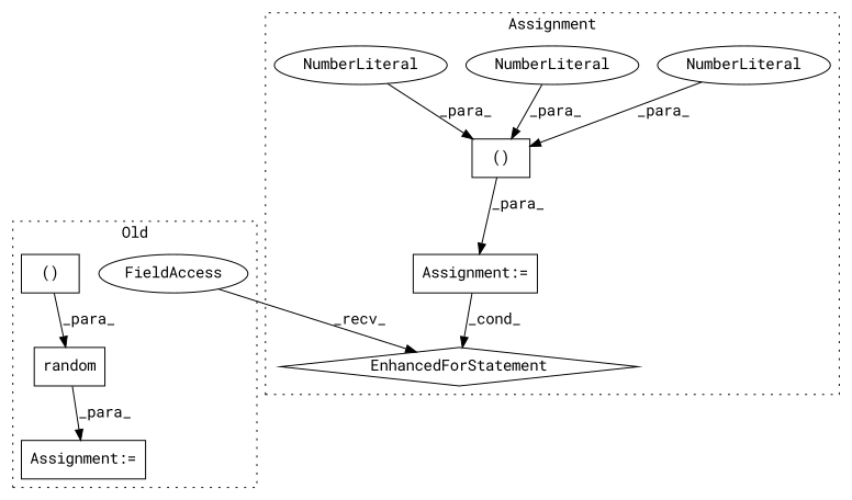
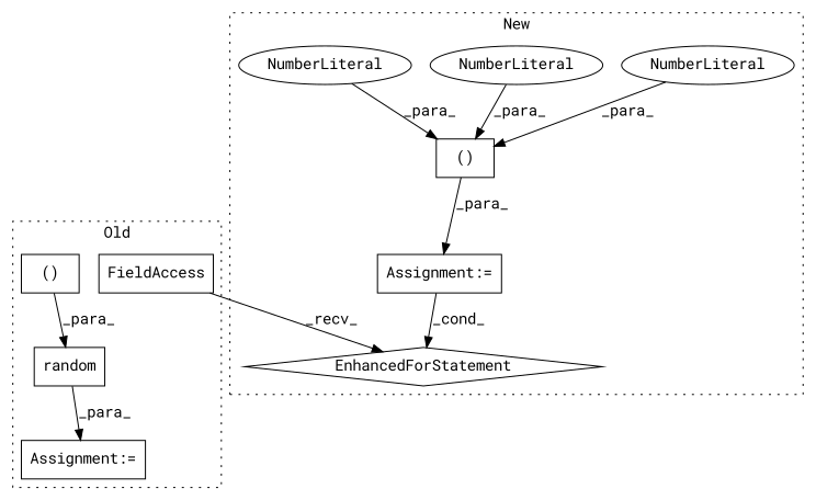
  digraph {
    fontname="Roboto Mono"
    node [a=34 fontname="Roboto Mono" l=1 s="38732,39318" shape=box]
    edge [fontname="Roboto Mono"]
    n1 [a=32 l="7,1" label=random s="40115,40133"]
    n2 [a=7 label="Assignment:=" s=40101]
-   n3 [a=22 l=12 label=FieldAccess s=40102 shape=ellipse]
+   n3 [a=22 l=12 label=FieldAccess s=40102]
    n4 [a=106 l=43 label="()" s=39882]
    n5 [a=70 l="110,2" label=EnhancedForStatement shape=diamond]
    n6 [a=7 l="110,2" label="Assignment:="]
    n7 [a=106 l=135 label="()" s=39181]
    n8 [label=NumberLiteral s=39210 shape=ellipse]
    n9 [label=NumberLiteral s=39182 shape=ellipse]
    n10 [label=NumberLiteral s=39196 shape=ellipse]
    subgraph cluster_1 {
      label=Old
      style=dotted
      n1
      n2
      n3
      n4
    }
    subgraph cluster_2 {
-     label=Assignment
+     label=New
      style=dotted
      n5
      n6
      n7
      n8
      n9
      n10
    }
    n1 -> n2 [label=_para_]
    n3 -> n5 [label=_recv_]
    n4 -> n1 [label=_para_]
    n6 -> n5 [label=_cond_]
    n7 -> n6 [label=_para_]
    n8 -> n7 [label=_para_]
    n9 -> n7 [label=_para_]
    n10 -> n7 [label=_para_]
  }
